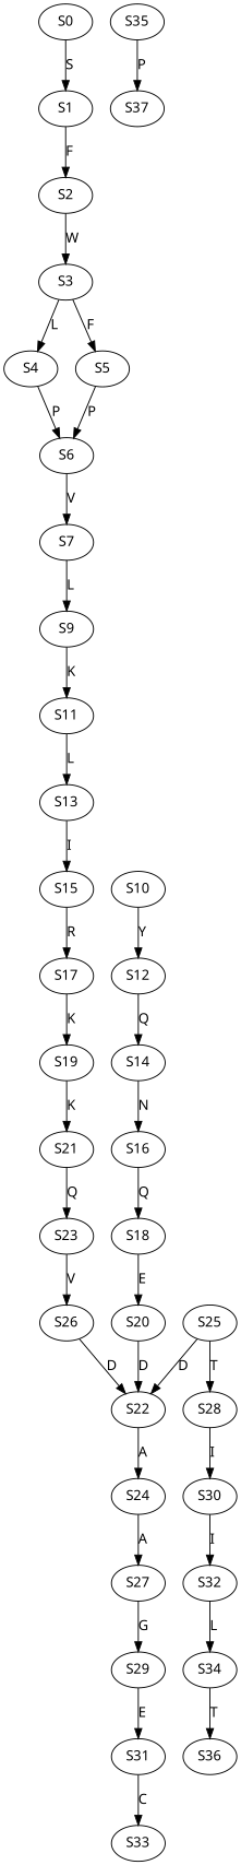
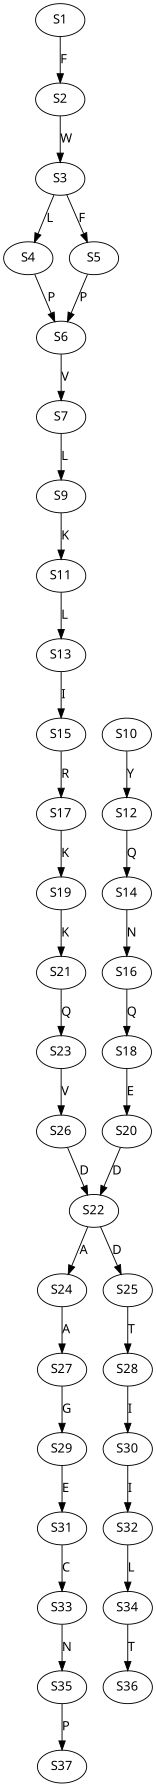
  strict digraph {
    fontname="Noto Sans"
    node [fontname="Noto Sans"]
    edge [fontname="Noto Sans"]
-   S0
    S1
    S2
    S3
    S4
    S5
    S6
    S7
    S9
    S11
    S10
    S12
    S13
    S14
    S15
    S16
    S17
    S18
    S19
    S20
    S21
    S22
    S23
    S24
    S25
    S26
    S27
    S28
    S29
    S30
    S31
    S32
    S33
    S34
    S35
    S36
    S37
-   S0 -> S1 [label=S]
    S1 -> S2 [label=F]
    S2 -> S3 [label=W]
    S3 -> S4 [label=L]
    S3 -> S5 [label=F]
    S4 -> S6 [label=P]
    S5 -> S6 [label=P]
    S6 -> S7 [label=V]
    S7 -> S9 [label=L]
    S9 -> S11 [label=K]
    S11 -> S13 [label=L]
    S10 -> S12 [label=Y]
    S12 -> S14 [label=Q]
    S13 -> S15 [label=I]
    S14 -> S16 [label=N]
    S15 -> S17 [label=R]
    S16 -> S18 [label=Q]
    S17 -> S19 [label=K]
    S18 -> S20 [label=E]
    S19 -> S21 [label=K]
    S20 -> S22 [label=D]
    S21 -> S23 [label=Q]
    S22 -> S24 [label=A]
-   S25 -> S22 [label=D]
+   S22 -> S25 [label=D]
    S23 -> S26 [label=V]
    S24 -> S27 [label=A]
    S25 -> S28 [label=T]
    S26 -> S22 [label=D]
    S27 -> S29 [label=G]
    S28 -> S30 [label=I]
    S29 -> S31 [label=E]
    S30 -> S32 [label=I]
    S31 -> S33 [label=C]
    S32 -> S34 [label=L]
+   S33 -> S35 [label=N]
    S34 -> S36 [label=T]
    S35 -> S37 [label=P]
  }
